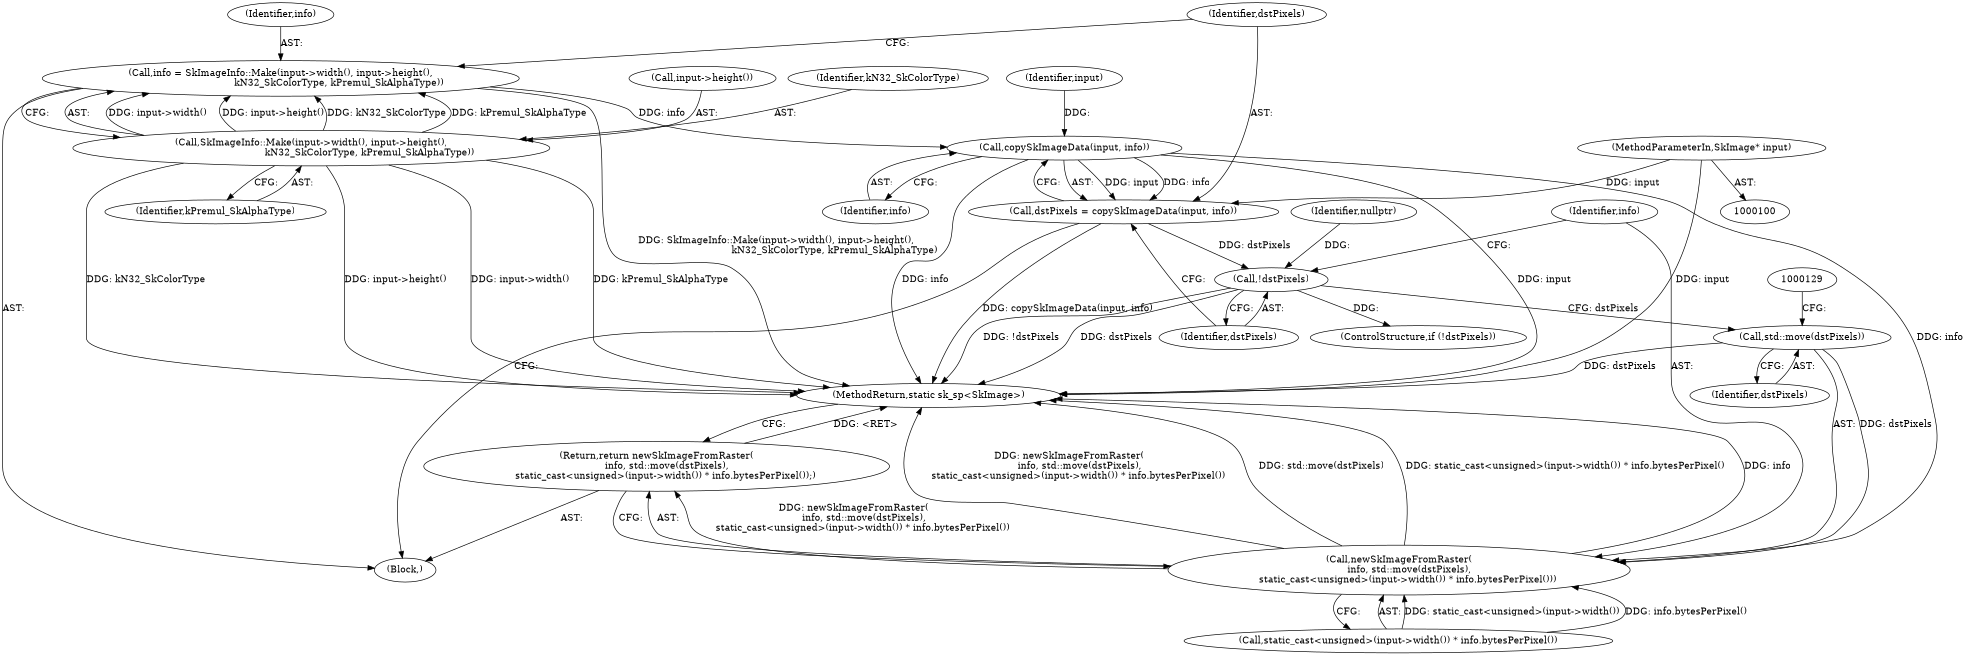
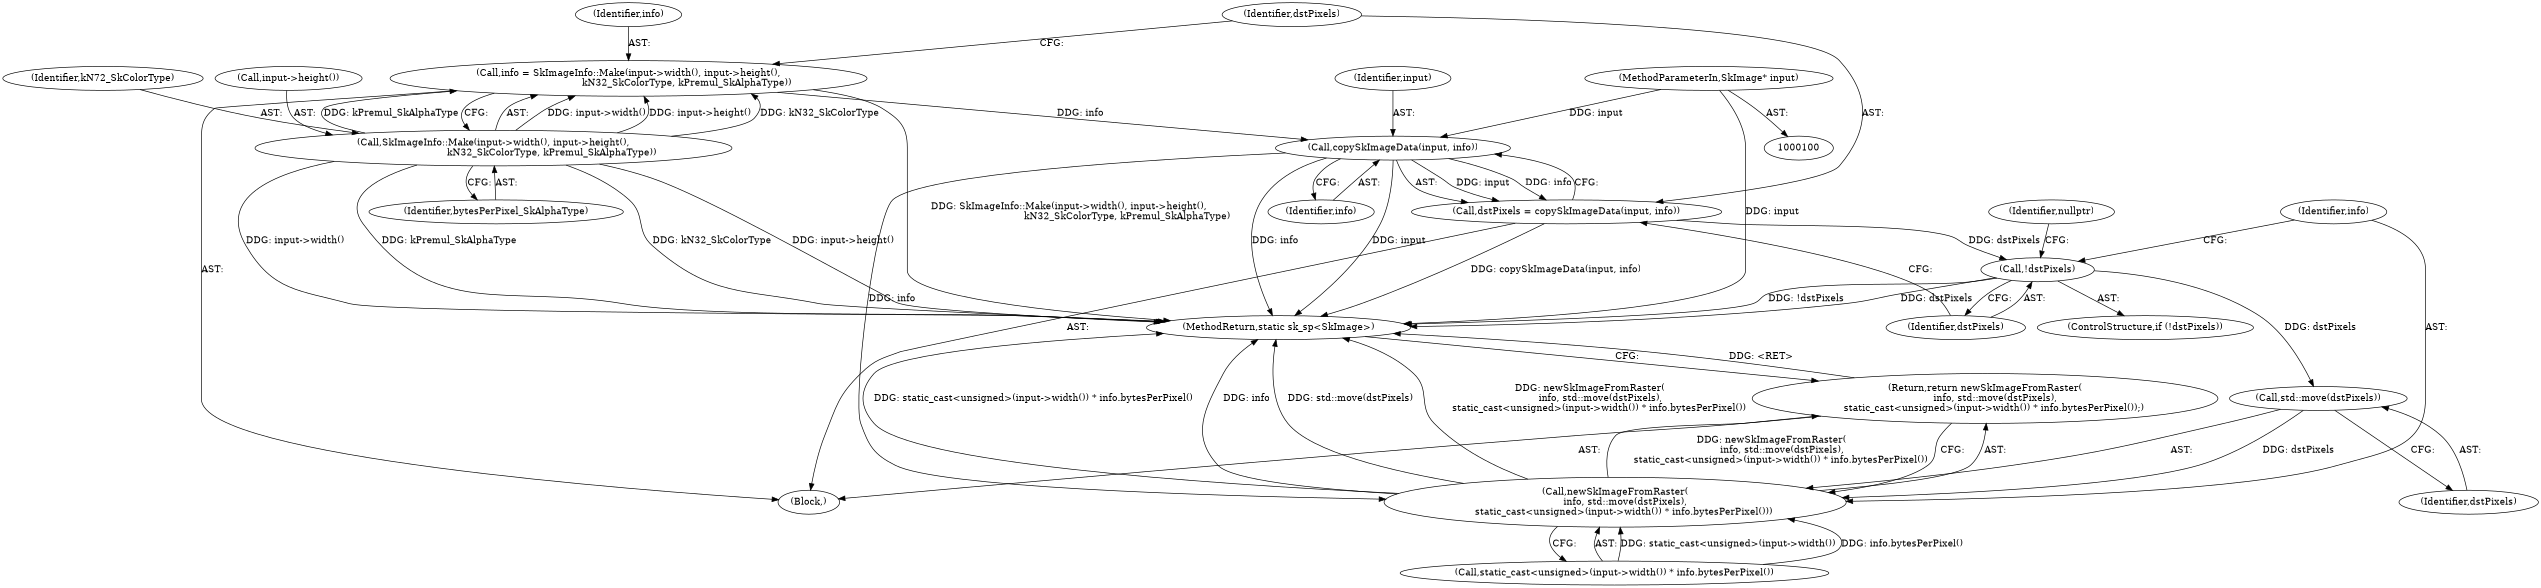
  digraph {
    n1 [label="(Call,copySkImageData(input, info))"]
    n2 [label="(Call,dstPixels = copySkImageData(input, info))"]
    n3 [label="(Call,newSkImageFromRaster(\n       info, std::move(dstPixels),\n      static_cast<unsigned>(input->width()) * info.bytesPerPixel()))"]
    n4 [label="(Identifier,info)"]
    n5 [label="(MethodReturn,static sk_sp<SkImage>)"]
    n6 [label="(Block,)"]
    n7 [label="(Call,!dstPixels)"]
    n8 [label="(Return,return newSkImageFromRaster(\n       info, std::move(dstPixels),\n      static_cast<unsigned>(input->width()) * info.bytesPerPixel());)"]
    n9 [label="(Call,static_cast<unsigned>(input->width()) * info.bytesPerPixel())"]
    n10 [label="(MethodParameterIn,SkImage* input)"]
    1000100
    n12 [label="(Call,info = SkImageInfo::Make(input->width(), input->height(),\n                                       kN32_SkColorType, kPremul_SkAlphaType))"]
    n13 [label="(Call,SkImageInfo::Make(input->width(), input->height(),\n                                       kN32_SkColorType, kPremul_SkAlphaType))"]
-   n14 [label="(Identifier,kPremul_SkAlphaType)"]
+   n14 [label="(Identifier,bytesPerPixel_SkAlphaType)"]
    n15 [label="(Call,std::move(dstPixels))"]
    n16 [label="(Identifier,dstPixels)"]
    n17 [label="(ControlStructure,if (!dstPixels))"]
    n18 [label="(Identifier,dstPixels)"]
    n19 [label="(Identifier,info)"]
    n20 [label="(Identifier,input)"]
    n21 [label="(Call,input->height())"]
    n22 [label="(Identifier,nullptr)"]
    n23 [label="(Identifier,info)"]
-   n24 [label="(Identifier,kN32_SkColorType)"]
+   n24 [label="(Identifier,kN72_SkColorType)"]
    n25 [label="(Identifier,dstPixels)"]
-   1000129
    n1 -> n2 [label="AST: "]
    n1 -> n2 [label="DDG: input"]
    n1 -> n2 [label="DDG: info"]
    n1 -> n3 [label="DDG: info"]
    n1 -> n4 [label="CFG: "]
    n1 -> n5 [label="DDG: input"]
    n1 -> n5 [label="DDG: info"]
    n2 -> n1 [label="CFG: "]
    n2 -> n5 [label="DDG: copySkImageData(input, info)"]
-   n2 -> n6 [label="CFG: "]
+   n2 -> n6 [label="AST: "]
    n2 -> n7 [label="DDG: dstPixels"]
    n3 -> n5 [label="DDG: std::move(dstPixels)"]
    n3 -> n5 [label="DDG: newSkImageFromRaster(\n       info, std::move(dstPixels),\n      static_cast<unsigned>(input->width()) * info.bytesPerPixel())"]
    n3 -> n5 [label="DDG: static_cast<unsigned>(input->width()) * info.bytesPerPixel()"]
    n3 -> n5 [label="DDG: info"]
    n3 -> n8 [label="AST: "]
    n3 -> n8 [label="DDG: newSkImageFromRaster(\n       info, std::move(dstPixels),\n      static_cast<unsigned>(input->width()) * info.bytesPerPixel())"]
    n3 -> n9 [label="CFG: "]
    n4 -> n1 [label="AST: "]
    n5 -> n8 [label="CFG: "]
    n7 -> n5 [label="DDG: !dstPixels"]
    n7 -> n5 [label="DDG: dstPixels"]
-   n7 -> n15 [label="CFG: dstPixels"]
+   n7 -> n15 [label="DDG: dstPixels"]
    n7 -> n16 [label="CFG: "]
-   n7 -> n17 [label="DDG: "]
+   n7 -> n17 [label="AST: "]
    n8 -> n3 [label="CFG: "]
    n8 -> n5 [label="DDG: <RET>"]
    n8 -> n6 [label="AST: "]
    n9 -> n3 [label="AST: "]
    n9 -> n3 [label="DDG: static_cast<unsigned>(input->width())"]
    n9 -> n3 [label="DDG: info.bytesPerPixel()"]
-   n10 -> n2 [label="DDG: input"]
+   n10 -> n1 [label="DDG: input"]
    n10 -> n5 [label="DDG: input"]
    n10 -> 1000100 [label="AST: "]
    n12 -> n1 [label="DDG: info"]
    n12 -> n5 [label="DDG: SkImageInfo::Make(input->width(), input->height(),\n                                       kN32_SkColorType, kPremul_SkAlphaType)"]
    n12 -> n6 [label="AST: "]
    n12 -> n13 [label="CFG: "]
    n13 -> n5 [label="DDG: input->height()"]
    n13 -> n5 [label="DDG: input->width()"]
    n13 -> n5 [label="DDG: kPremul_SkAlphaType"]
    n13 -> n5 [label="DDG: kN32_SkColorType"]
    n13 -> n12 [label="AST: "]
    n13 -> n12 [label="DDG: input->width()"]
    n13 -> n12 [label="DDG: input->height()"]
    n13 -> n12 [label="DDG: kN32_SkColorType"]
    n13 -> n12 [label="DDG: kPremul_SkAlphaType"]
    n13 -> n14 [label="CFG: "]
    n14 -> n13 [label="AST: "]
    n15 -> n3 [label="AST: "]
    n15 -> n3 [label="DDG: dstPixels"]
-   n15 -> n5 [label="DDG: dstPixels"]
    n15 -> n18 [label="CFG: "]
    n16 -> n2 [label="CFG: "]
    n16 -> n7 [label="AST: "]
    n18 -> n15 [label="AST: "]
    n19 -> n12 [label="AST: "]
-   n20 -> n1 [label="DDG: "]
+   n20 -> n1 [label="AST: "]
    n21 -> n13 [label="AST: "]
-   n22 -> n7 [label="DDG: "]
+   n22 -> n7 [label="CFG: "]
    n23 -> n3 [label="AST: "]
    n23 -> n7 [label="CFG: "]
    n24 -> n13 [label="AST: "]
    n25 -> n2 [label="AST: "]
    n25 -> n12 [label="CFG: "]
-   1000129 -> n15 [label="CFG: "]
  }
